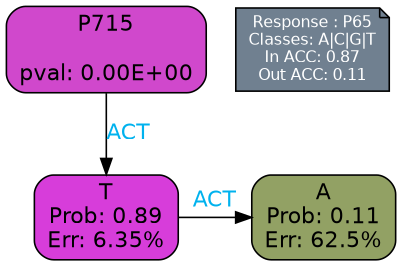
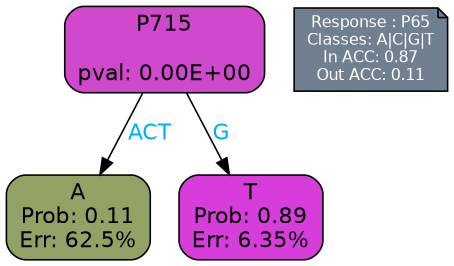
  digraph {
    ranksep=equally
    splines=polylines
    node [color=black fontname=helvetica shape=box style="filled, rounded"]
    edge [fontcolor=deepskyblue2 fontname=helvetica]
    n1 [fillcolor="#92a164" label="A\nProb: 0.11\nErr: 62.5%"]
    n2 [fillcolor="#d73dda" label="T\nProb: 0.89\nErr: 6.35%"]
    n3 [align=left fillcolor=slategray fontcolor=white fontsize=10 label="Response : P65\nClasses: A|C|G|T\nIn ACC: 0.87\nOut ACC: 0.11\n" shape=note style=filled]
    n4 [fillcolor="#d048cc" label="P715\n\npval: 0.00E+00"]
    subgraph sub_1 {
      rank=same
      n1
      n2
    }
    subgraph sub_2 {
      rank=same
      n3
      n4
    }
-   n2 -> n1 [label=ACT]
-   n4 -> n2 [label=ACT]
+   n4 -> n1 [label=ACT]
+   n4 -> n2 [label=G]
  }
